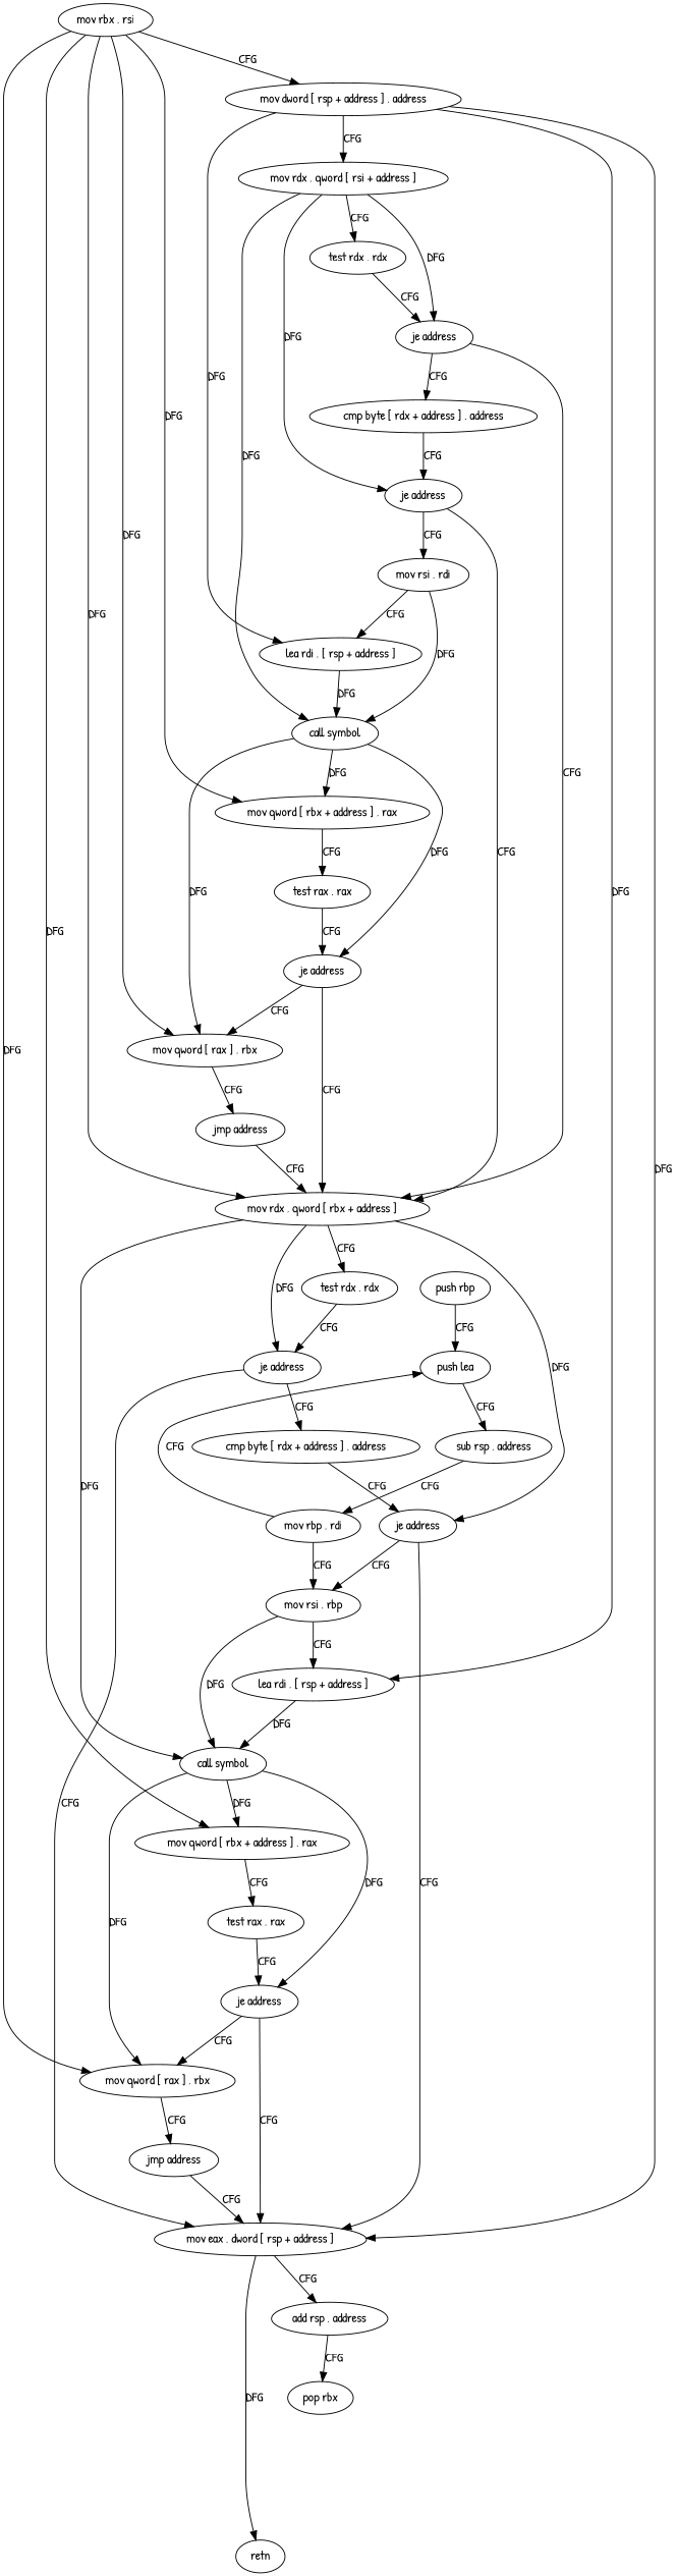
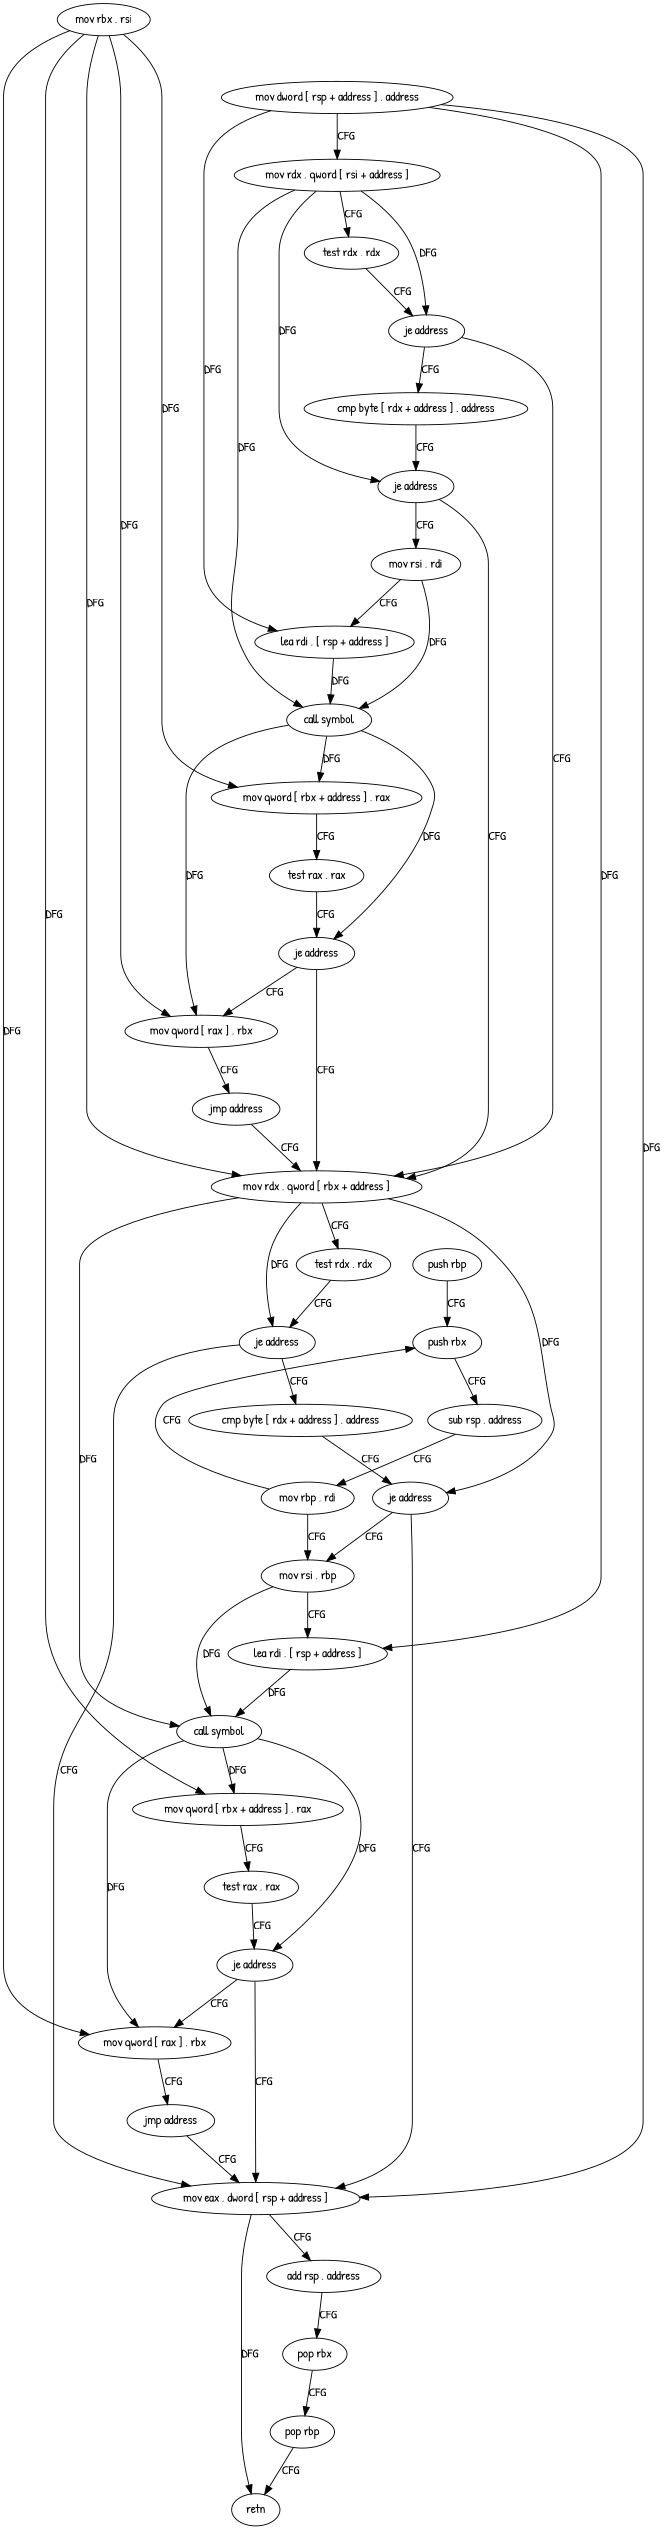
  digraph {
    fontname="Patrick Hand"
    node [fontname="Patrick Hand"]
    edge [fontname="Patrick Hand"]
    n1 [label="push rbp"]
-   n2 [label="push lea"]
+   n2 [label="push rbx"]
    n3 [label="sub rsp , address"]
    n4 [label="mov rbp , rdi"]
    n5 [label="mov rsi , rbp"]
    n6 [label="mov rbx , rsi"]
    n7 [label="mov dword [ rsp + address ] , address"]
    n8 [label="mov rdx , qword [ rbx + address ]"]
    n9 [label="mov qword [ rbx + address ] , rax"]
    n10 [label="mov qword [ rax ] , rbx"]
    n11 [label="mov qword [ rbx + address ] , rax"]
    n12 [label="mov qword [ rax ] , rbx"]
    n13 [label="lea rdi , [ rsp + address ]"]
    n14 [label="call symbol"]
    n15 [label="mov rdx , qword [ rsi + address ]"]
    n16 [label="mov eax , dword [ rsp + address ]"]
    n17 [label="lea rdi , [ rsp + address ]"]
    n18 [label="test rdx , rdx"]
    n19 [label="je address"]
    n20 [label="je address"]
    n21 [label="test rax , rax"]
    n22 [label="jmp address"]
    n23 [label="test rax , rax"]
    n24 [label="jmp address"]
    n25 [label="test rdx , rdx"]
    n26 [label="je address"]
    n27 [label="je address"]
    n28 [label="call symbol"]
    n29 [label="add rsp , address"]
    n30 [label=retn]
    n31 [label="cmp byte [ rdx + address ] , address"]
    n32 [label="mov rsi , rdi"]
    n33 [label="je address"]
    n34 [label="cmp byte [ rdx + address ] , address"]
    n35 [label="je address"]
    n36 [label="pop rbx"]
+   n37 [label="pop rbp"]
    n1 -> n2 [label=CFG]
    n2 -> n3 [label=CFG]
    n3 -> n4 [label=CFG]
    n4 -> n2 [label=CFG]
    n4 -> n5 [label=CFG]
    n5 -> n13 [label=CFG]
    n5 -> n14 [label=DFG]
-   n6 -> n7 [label=CFG]
    n6 -> n8 [label=DFG]
    n6 -> n9 [label=DFG]
    n6 -> n10 [label=DFG]
    n6 -> n11 [label=DFG]
    n6 -> n12 [label=DFG]
    n7 -> n13 [label=DFG]
    n7 -> n15 [label=CFG]
    n7 -> n16 [label=DFG]
    n7 -> n17 [label=DFG]
    n8 -> n14 [label=DFG]
    n8 -> n18 [label=CFG]
    n8 -> n19 [label=DFG]
    n8 -> n20 [label=DFG]
    n9 -> n21 [label=CFG]
    n10 -> n22 [label=CFG]
    n11 -> n23 [label=CFG]
    n12 -> n24 [label=CFG]
    n13 -> n14 [label=DFG]
    n14 -> n11 [label=DFG]
    n14 -> n12 [label=DFG]
    n14 -> n35 [label=DFG]
    n15 -> n25 [label=CFG]
    n15 -> n26 [label=DFG]
    n15 -> n27 [label=DFG]
    n15 -> n28 [label=DFG]
    n16 -> n29 [label=CFG]
    n16 -> n30 [label=DFG]
    n17 -> n28 [label=DFG]
    n18 -> n19 [label=CFG]
    n19 -> n16 [label=CFG]
    n19 -> n34 [label=CFG]
    n20 -> n5 [label=CFG]
    n20 -> n16 [label=CFG]
    n21 -> n33 [label=CFG]
    n22 -> n8 [label=CFG]
    n23 -> n35 [label=CFG]
    n24 -> n16 [label=CFG]
    n25 -> n26 [label=CFG]
    n26 -> n8 [label=CFG]
    n26 -> n31 [label=CFG]
    n27 -> n8 [label=CFG]
    n27 -> n32 [label=CFG]
    n28 -> n9 [label=DFG]
    n28 -> n10 [label=DFG]
    n28 -> n33 [label=DFG]
    n29 -> n36 [label=CFG]
    n31 -> n27 [label=CFG]
    n32 -> n17 [label=CFG]
    n32 -> n28 [label=DFG]
    n33 -> n8 [label=CFG]
    n33 -> n10 [label=CFG]
    n34 -> n20 [label=CFG]
    n35 -> n12 [label=CFG]
    n35 -> n16 [label=CFG]
+   n36 -> n37 [label=CFG]
+   n37 -> n30 [label=CFG]
  }
